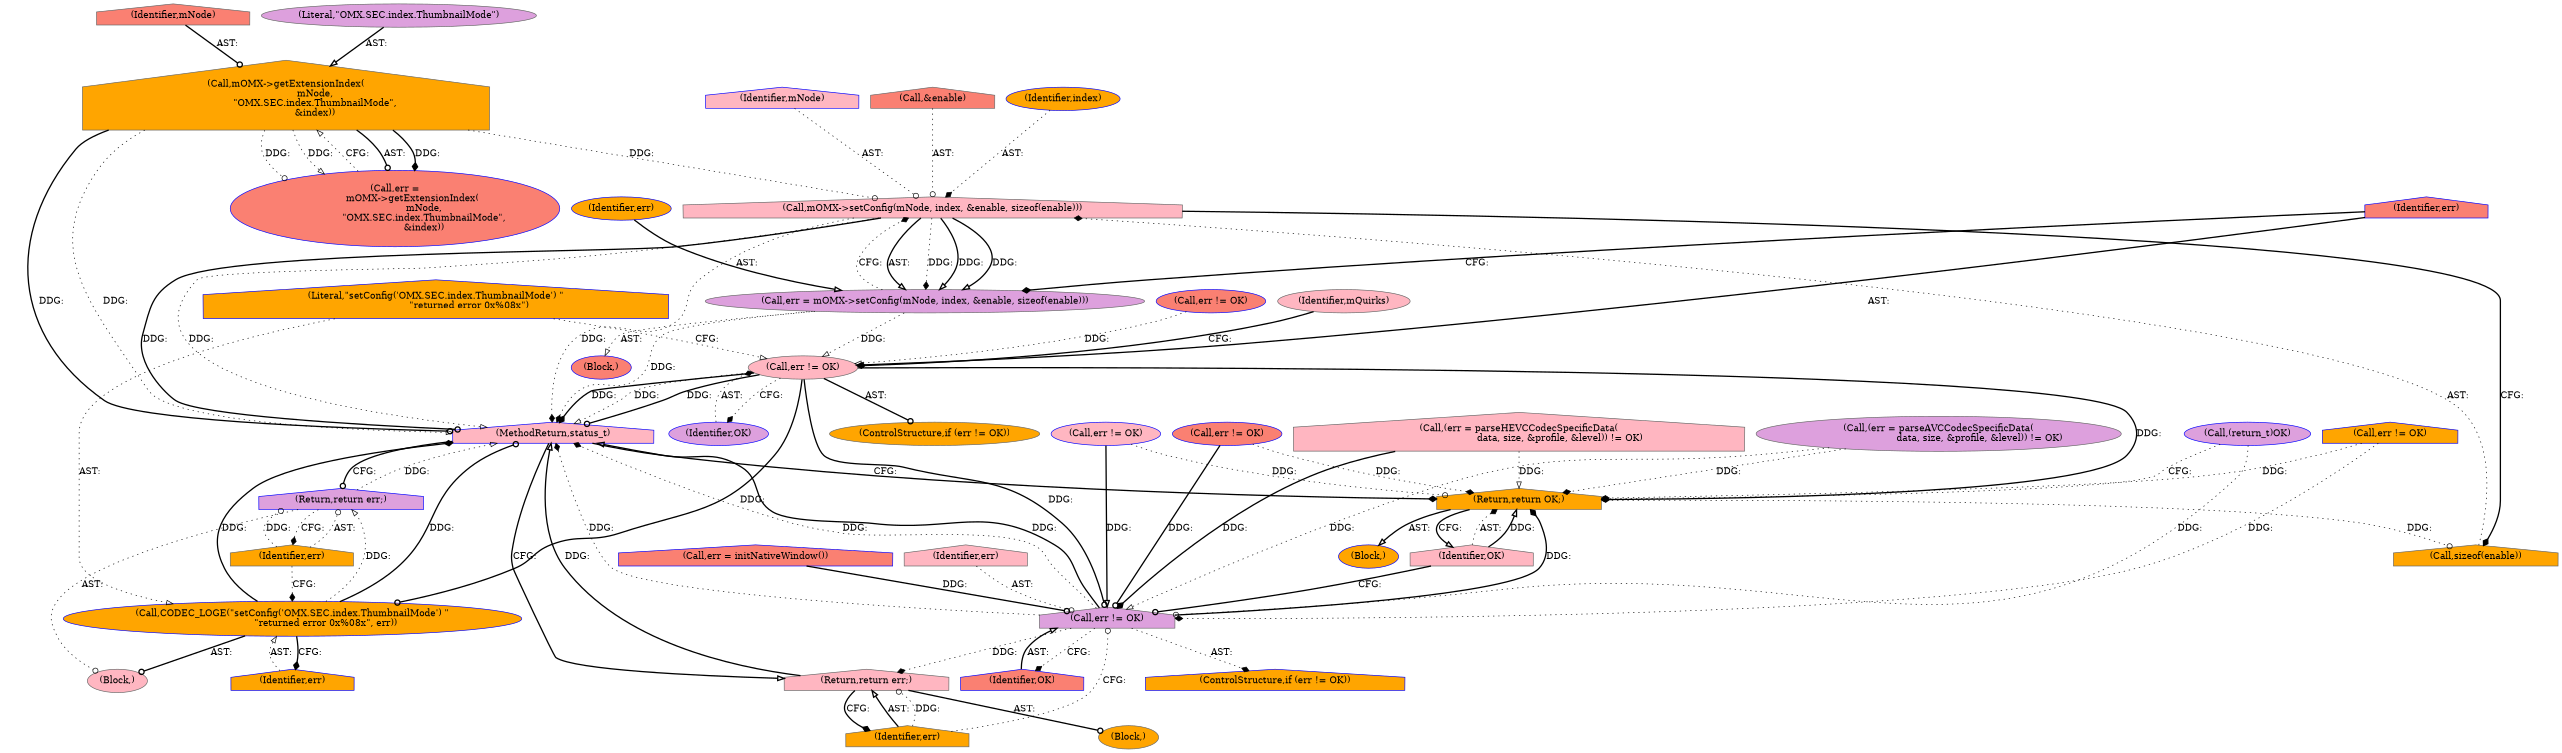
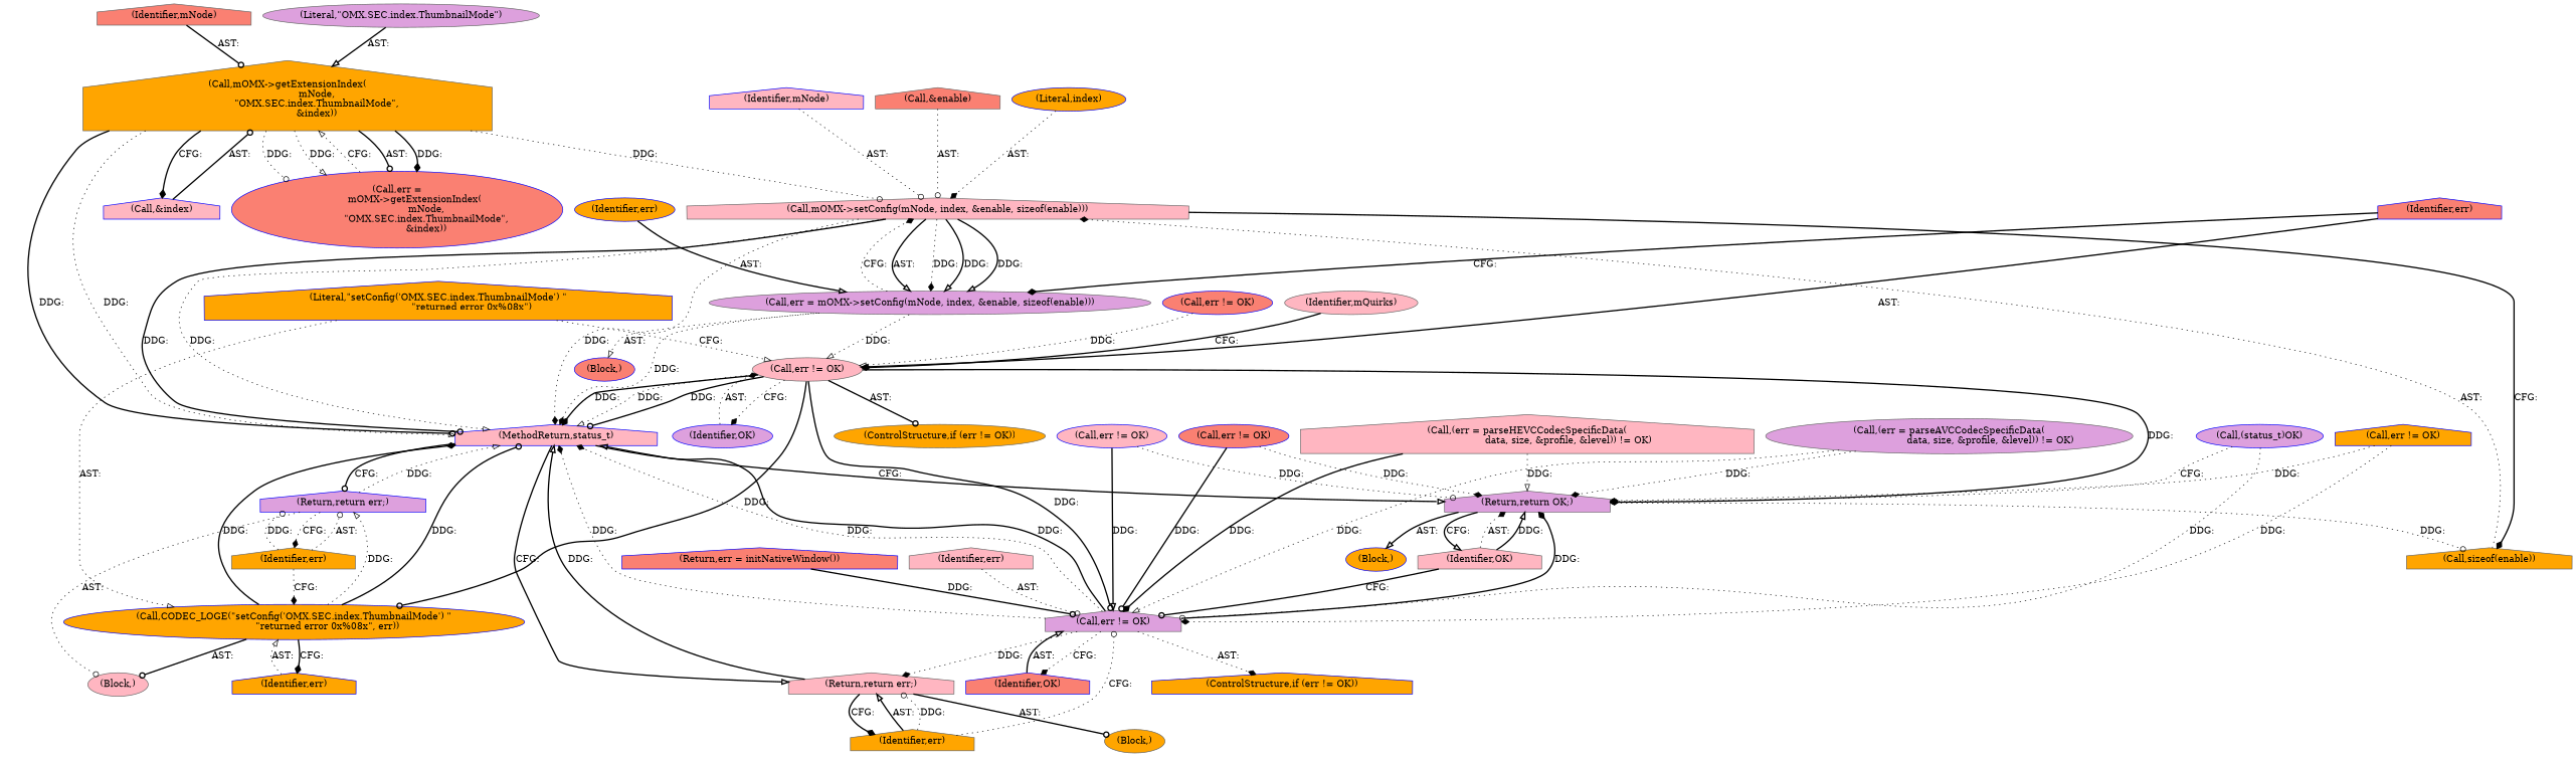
  digraph {
    node [color=blue fillcolor=orange shape=house style=filled]
    edge [arrowhead=diamond style=dotted]
    n1 [color=gray40 fillcolor=lightpink label="(Call,mOMX->setConfig(mNode, index, &enable, sizeof(enable)))"]
    n2 [color=gray40 fillcolor=plum label="(Call,err = mOMX->setConfig(mNode, index, &enable, sizeof(enable)))" shape=ellipse]
    n3 [fillcolor=lightpink label="(MethodReturn,status_t)"]
    n4 [color=gray40 label="(Call,sizeof(enable))"]
    n5 [color=gray40 fillcolor=lightpink label="(Call,err != OK)" shape=ellipse]
    n6 [fillcolor=salmon label="(Block,)" shape=ellipse]
-   n7 [color=gray40 label="(Return,return OK;)"]
+   n7 [color=gray40 fillcolor=plum label="(Return,return OK;)"]
    n8 [fillcolor=plum label="(Return,return err;)"]
    n9 [color=gray40 fillcolor=lightpink label="(Return,return err;)"]
    n10 [color=gray40 label="(Call,mOMX->getExtensionIndex(\n                    mNode,\n                    \"OMX.SEC.index.ThumbnailMode\",\n                    &index))"]
+   n11 [fillcolor=lightpink label="(Call,&index)"]
    n12 [fillcolor=salmon label="(Call,err =\n            mOMX->getExtensionIndex(\n                    mNode,\n                    \"OMX.SEC.index.ThumbnailMode\",\n                    &index))" shape=ellipse]
    n13 [label="(Call,CODEC_LOGE(\"setConfig('OMX.SEC.index.ThumbnailMode') \"\n                       \"returned error 0x%08x\", err))" shape=ellipse]
    n14 [color=gray40 fillcolor=plum label="(Call,err != OK)"]
    n15 [fillcolor=plum label="(Identifier,OK)" shape=ellipse]
    n16 [color=gray40 label="(ControlStructure,if (err != OK))" shape=ellipse]
    n17 [color=gray40 fillcolor=lightpink label="(Block,)" shape=ellipse]
    n18 [label="(Identifier,err)"]
    n19 [label="(ControlStructure,if (err != OK))"]
    n20 [fillcolor=salmon label="(Identifier,OK)"]
    n21 [color=gray40 fillcolor=lightpink label="(Identifier,OK)"]
    n22 [label="(Block,)" shape=ellipse]
    n23 [color=gray40 label="(Identifier,err)"]
    n24 [color=gray40 label="(Identifier,err)"]
    n25 [color=gray40 label="(Block,)" shape=ellipse]
    n26 [label="(Call,err != OK)"]
    n27 [color=gray40 fillcolor=salmon label="(Identifier,mNode)"]
    n28 [fillcolor=lightpink label="(Identifier,mNode)"]
    n29 [color=gray40 fillcolor=plum label="(Literal,\"OMX.SEC.index.ThumbnailMode\")" shape=ellipse]
    n30 [color=gray40 fillcolor=plum label="(Call,(err = parseAVCCodecSpecificData(\n                            data, size, &profile, &level)) != OK)" shape=ellipse]
    n31 [fillcolor=lightpink label="(Call,err != OK)" shape=ellipse]
    n32 [color=gray40 fillcolor=salmon label="(Call,&enable)"]
-   n33 [fillcolor=salmon label="(Call,err = initNativeWindow())"]
+   n33 [fillcolor=salmon label="(Return,err = initNativeWindow())"]
    n34 [fillcolor=salmon label="(Call,err != OK)" shape=ellipse]
    n35 [fillcolor=salmon label="(Identifier,err)"]
-   n36 [label="(Identifier,index)" shape=ellipse]
+   n36 [label="(Literal,index)" shape=ellipse]
    n37 [fillcolor=salmon label="(Call,err != OK)" shape=ellipse]
    n38 [color=gray40 fillcolor=lightpink label="(Identifier,err)"]
    n39 [color=gray40 fillcolor=lightpink label="(Call,(err = parseHEVCCodecSpecificData(\n                            data, size, &profile, &level)) != OK)"]
    n40 [label="(Literal,\"setConfig('OMX.SEC.index.ThumbnailMode') \"\n                       \"returned error 0x%08x\")"]
    n41 [label="(Identifier,err)" shape=ellipse]
-   n42 [fillcolor=plum label="(Call,(return_t)OK)" shape=ellipse]
+   n42 [fillcolor=plum label="(Call,(status_t)OK)" shape=ellipse]
    n43 [color=gray40 fillcolor=lightpink label="(Identifier,mQuirks)" shape=ellipse]
    n1 -> n2 [arrowhead=onormal label="AST: " style=bold]
    n1 -> n2 [label="DDG: "]
    n1 -> n2 [arrowhead=onormal label="DDG: " style=bold]
    n1 -> n2 [arrowhead=onormal label="DDG: " style=bold]
    n1 -> n3 [arrowhead=odot label="DDG: " style=bold]
    n1 -> n3 [arrowhead=onormal label="DDG: "]
    n1 -> n3 [label="DDG: "]
    n1 -> n4 [label="CFG: " style=bold]
    n2 -> n1 [label="CFG: "]
    n2 -> n3 [label="DDG: "]
    n2 -> n5 [arrowhead=onormal label="DDG: "]
    n2 -> n6 [arrowhead=onormal label="AST: "]
-   n3 -> n7 [label="CFG: " style=bold]
+   n3 -> n7 [arrowhead=onormal label="CFG: " style=bold]
    n3 -> n8 [arrowhead=odot label="CFG: " style=bold]
    n3 -> n9 [arrowhead=onormal label="CFG: " style=bold]
    n4 -> n1 [label="AST: "]
    n5 -> n3 [label="DDG: " style=bold]
    n5 -> n3 [arrowhead=onormal label="DDG: "]
    n5 -> n3 [arrowhead=odot label="DDG: " style=bold]
    n5 -> n7 [label="DDG: " style=bold]
    n5 -> n13 [arrowhead=odot label="DDG: " style=bold]
    n5 -> n14 [arrowhead=odot label="DDG: " style=bold]
    n5 -> n15 [label="CFG: "]
    n5 -> n16 [arrowhead=odot label="AST: " style=bold]
    n7 -> n4 [arrowhead=odot label="DDG: "]
    n7 -> n21 [arrowhead=onormal label="CFG: " style=bold]
    n7 -> n22 [arrowhead=onormal label="AST: " style=bold]
    n8 -> n3 [arrowhead=onormal label="DDG: "]
    n8 -> n17 [arrowhead=odot label="AST: "]
    n8 -> n23 [label="CFG: "]
    n9 -> n3 [arrowhead=onormal label="DDG: " style=bold]
    n9 -> n24 [label="CFG: " style=bold]
    n9 -> n25 [arrowhead=odot label="AST: " style=bold]
    n10 -> n1 [arrowhead=odot label="DDG: "]
    n10 -> n3 [arrowhead=odot label="DDG: " style=bold]
    n10 -> n3 [arrowhead=onormal label="DDG: "]
+   n10 -> n11 [label="CFG: " style=bold]
    n10 -> n12 [arrowhead=odot label="AST: " style=bold]
    n10 -> n12 [label="DDG: " style=bold]
    n10 -> n12 [arrowhead=odot label="DDG: "]
    n10 -> n12 [arrowhead=onormal label="DDG: "]
+   n11 -> n10 [arrowhead=odot label="AST: " style=bold]
    n12 -> n10 [arrowhead=onormal label="CFG: "]
    n13 -> n3 [arrowhead=odot label="DDG: " style=bold]
    n13 -> n3 [label="DDG: " style=bold]
    n13 -> n8 [arrowhead=onormal label="DDG: "]
    n13 -> n17 [arrowhead=odot label="AST: " style=bold]
    n13 -> n18 [label="CFG: " style=bold]
    n14 -> n3 [arrowhead=onormal label="DDG: " style=bold]
    n14 -> n3 [label="DDG: "]
    n14 -> n3 [label="DDG: "]
    n14 -> n7 [label="DDG: " style=bold]
    n14 -> n9 [label="DDG: "]
    n14 -> n19 [label="AST: "]
    n14 -> n20 [label="CFG: "]
    n15 -> n5 [label="AST: "]
    n18 -> n13 [arrowhead=onormal label="AST: "]
    n20 -> n14 [arrowhead=onormal label="AST: " style=bold]
    n21 -> n7 [label="AST: "]
    n21 -> n7 [arrowhead=onormal label="DDG: " style=bold]
    n21 -> n14 [arrowhead=odot label="CFG: " style=bold]
    n23 -> n8 [arrowhead=odot label="AST: "]
    n23 -> n8 [arrowhead=odot label="DDG: "]
    n23 -> n13 [label="CFG: "]
    n24 -> n9 [arrowhead=onormal label="AST: " style=bold]
    n24 -> n9 [arrowhead=odot label="DDG: "]
    n24 -> n14 [arrowhead=odot label="CFG: "]
    n26 -> n7 [label="DDG: "]
    n26 -> n14 [label="DDG: "]
    n27 -> n10 [arrowhead=odot label="AST: " style=bold]
    n28 -> n1 [arrowhead=odot label="AST: "]
    n29 -> n10 [arrowhead=onormal label="AST: " style=bold]
    n30 -> n7 [label="DDG: "]
    n30 -> n14 [arrowhead=onormal label="DDG: "]
    n31 -> n7 [arrowhead=odot label="DDG: "]
    n31 -> n14 [arrowhead=onormal label="DDG: " style=bold]
    n32 -> n1 [arrowhead=odot label="AST: "]
    n33 -> n14 [arrowhead=odot label="DDG: " style=bold]
    n34 -> n7 [label="DDG: "]
    n34 -> n14 [arrowhead=odot label="DDG: " style=bold]
    n35 -> n2 [label="CFG: " style=bold]
    n35 -> n5 [arrowhead=onormal label="AST: " style=bold]
    n36 -> n1 [label="AST: "]
    n37 -> n5 [arrowhead=onormal label="DDG: "]
    n38 -> n14 [arrowhead=odot label="AST: "]
    n39 -> n7 [arrowhead=onormal label="DDG: "]
    n39 -> n14 [label="DDG: " style=bold]
    n40 -> n5 [arrowhead=onormal label="CFG: "]
    n40 -> n13 [arrowhead=onormal label="AST: "]
    n41 -> n2 [arrowhead=onormal label="AST: " style=bold]
    n42 -> n7 [arrowhead=odot label="CFG: "]
    n42 -> n14 [arrowhead=odot label="DDG: "]
    n43 -> n5 [label="CFG: " style=bold]
  }
